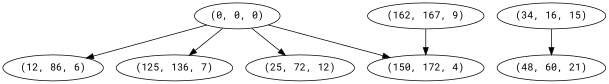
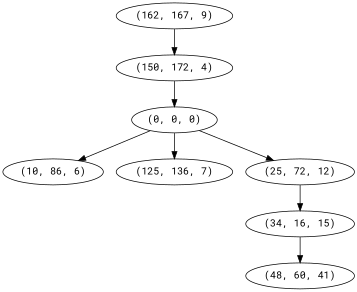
  digraph {
    fontname="Roboto Mono"
    node [fontname="Roboto Mono"]
    edge [fontname="Roboto Mono"]
    "(0, 0, 0)"
-   "(12, 86, 6)"
+   "(12, 86, 6)" [label="(10, 86, 6)"]
    "(125, 136, 7)"
    "(150, 172, 4)"
    "(25, 72, 12)"
    n6 [label="(34, 16, 15)"]
-   "(48, 60, 21)"
+   "(48, 60, 21)" [label="(48, 60, 41)"]
    "(162, 167, 9)"
    "(0, 0, 0)" -> "(12, 86, 6)"
    "(0, 0, 0)" -> "(125, 136, 7)"
-   "(0, 0, 0)" -> "(150, 172, 4)"
+   "(150, 172, 4)" -> "(0, 0, 0)"
    "(0, 0, 0)" -> "(25, 72, 12)"
+   "(25, 72, 12)" -> n6
    n6 -> "(48, 60, 21)"
    "(162, 167, 9)" -> "(150, 172, 4)"
  }
